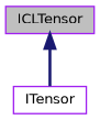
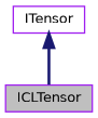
  digraph {
    fontname="DejaVu Sans"
    node [color=purple fontname="DejaVu Sans" fontsize=10 shape=record style=filled]
    n1 [fillcolor=grey75 fontcolor=black height=0.2 label=ICLTensor width=0.4]
    n2 [fillcolor=white height=0.2 label=ITensor width=0.4]
-   n1 -> n2 [color=midnightblue dir=back fontname="DejaVu Sans" fontsize=10 labelfontname=Helvetica labelfontsize=10 style=bold]
+   n2 -> n1 [color=midnightblue dir=back fontname="DejaVu Sans" fontsize=10 labelfontname=Helvetica labelfontsize=10 style=bold]
  }
